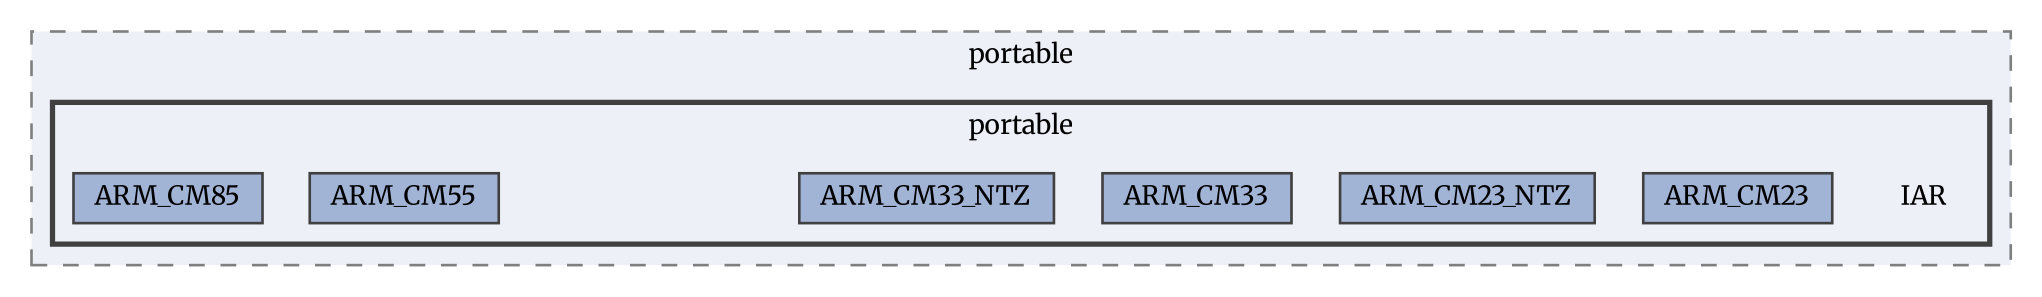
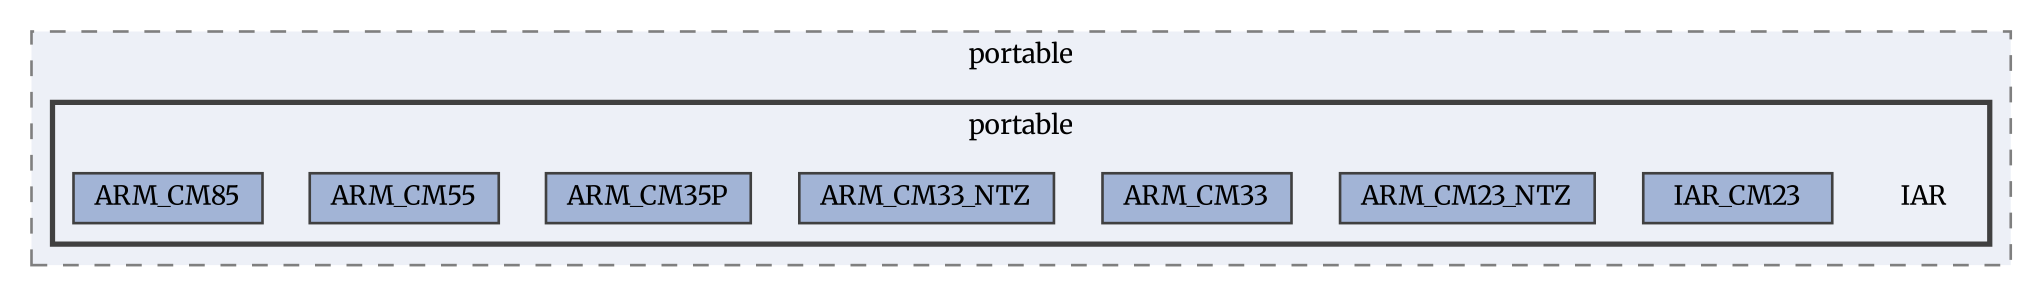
  digraph {
    compound=true
    fontname=Merriweather
    node [fontname=Merriweather fontsize=10 shape=box color=grey25 fillcolor="#a2b4d6" style=filled]
    n1 [height=0.2 label=IAR shape=plaintext width=0.4 color="" fillcolor="" style=""]
-   n2 [height=0.2 label=ARM_CM23 width=0.4]
+   n2 [height=0.2 label=IAR_CM23 width=0.4]
    n3 [height=0.2 label=ARM_CM23_NTZ width=0.4]
    n4 [height=0.2 label=ARM_CM33 width=0.4]
    n5 [height=0.2 label=ARM_CM33_NTZ width=0.4]
+   n6 [height=0.2 label=ARM_CM35P width=0.4]
    n7 [height=0.2 label=ARM_CM55 width=0.4]
    n8 [height=0.2 label=ARM_CM85 width=0.4]
    subgraph cluster_1 {
      bgcolor="#edf0f7"
      fontsize=10
      label=portable
      pencolor=grey50
      style="filled,dashed"
      subgraph cluster_2 {
        bgcolor="#edf0f7"
        fontsize=10
        pencolor=grey25
        style="filled,bold"
        n1
        n2
        n3
        n4
        n5
+       n6
        n7
        n8
      }
    }
  }
